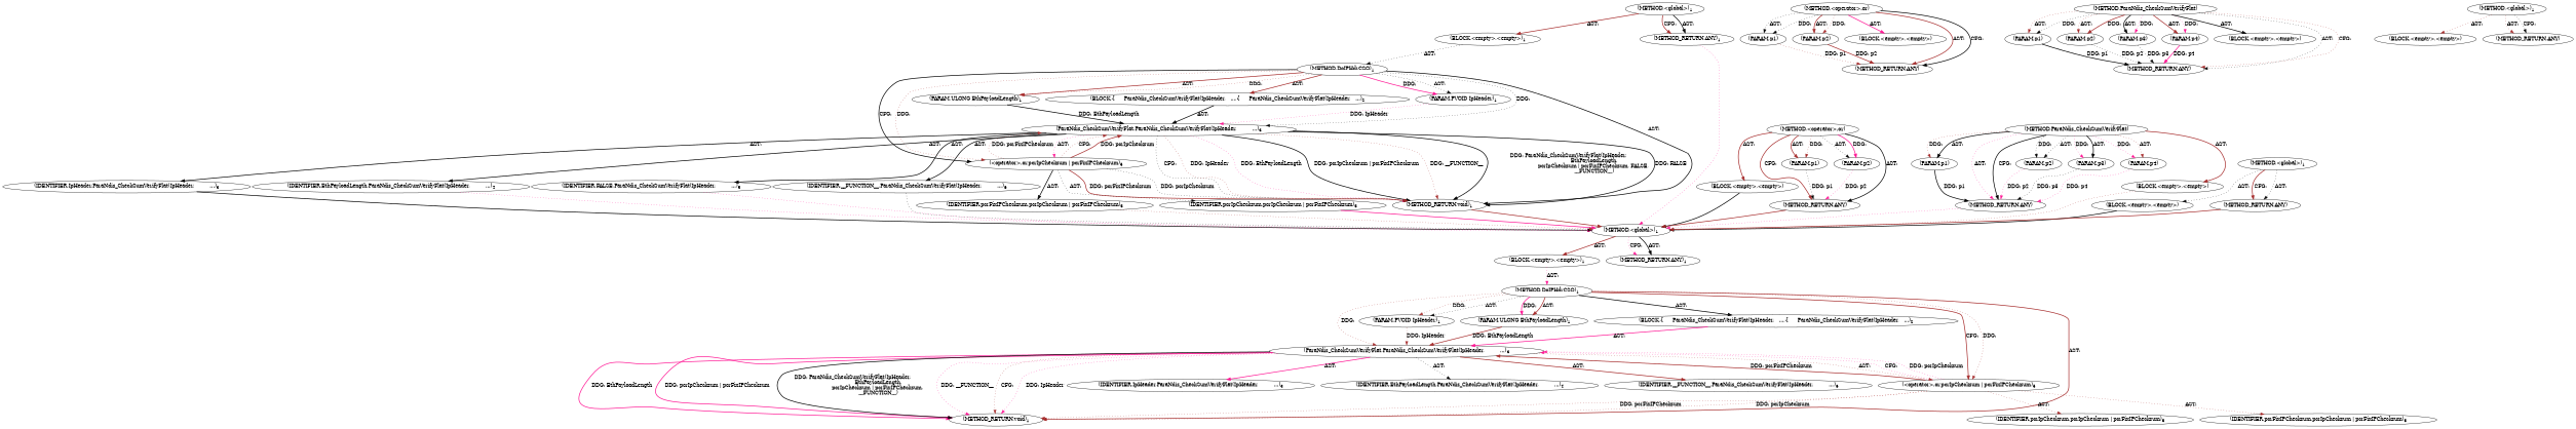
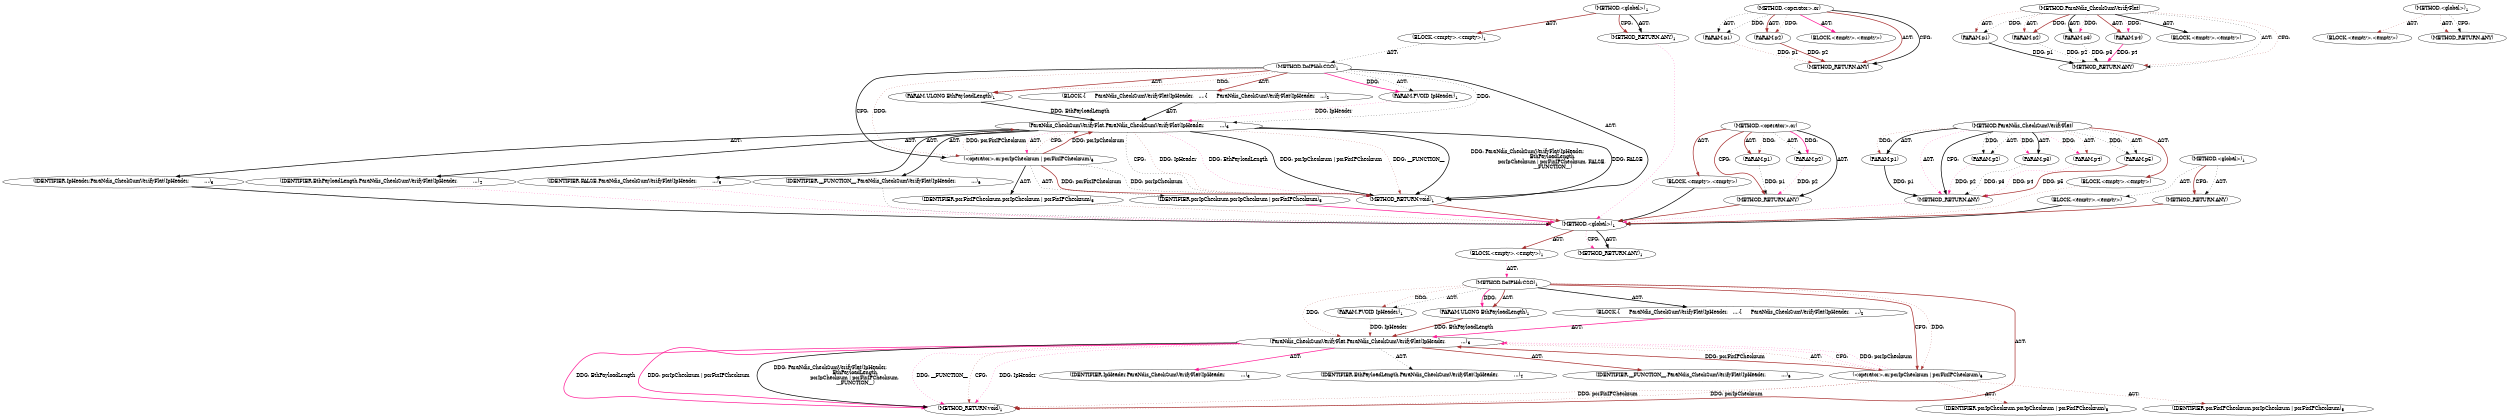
  digraph {
    edge [color=brown style=dotted]
    n1 [label=<(METHOD,&lt;global&gt;)<SUB>1</SUB>>]
    n2 [label=<(BLOCK,&lt;empty&gt;,&lt;empty&gt;)<SUB>1</SUB>>]
    n3 [label=<(METHOD_RETURN,ANY)<SUB>1</SUB>>]
    n4 [label=<(METHOD,DoIPHdrCSO)<SUB>1</SUB>>]
    n5 [label=<(PARAM,PVOID IpHeader)<SUB>1</SUB>>]
    n6 [label=<(PARAM,ULONG EthPayloadLength)<SUB>1</SUB>>]
    n7 [label=<(BLOCK,{      ParaNdis_CheckSumVerifyFlat(IpHeader,   ...,{      ParaNdis_CheckSumVerifyFlat(IpHeader,   ...)<SUB>2</SUB>>]
    n8 [label=<(ParaNdis_CheckSumVerifyFlat,ParaNdis_CheckSumVerifyFlat(IpHeader,          ...)<SUB>3</SUB>>]
    n9 [label=<(&lt;operator&gt;.or,pcrIpChecksum | pcrFixIPChecksum)<SUB>5</SUB>>]
    n10 [label=<(METHOD_RETURN,void)<SUB>1</SUB>>]
    n11 [label=<(IDENTIFIER,IpHeader,ParaNdis_CheckSumVerifyFlat(IpHeader,          ...)<SUB>3</SUB>>]
    n12 [label=<(IDENTIFIER,EthPayloadLength,ParaNdis_CheckSumVerifyFlat(IpHeader,          ...)<SUB>4</SUB>>]
    n13 [label=<(IDENTIFIER,__FUNCTION__,ParaNdis_CheckSumVerifyFlat(IpHeader,          ...)<SUB>6</SUB>>]
    n14 [label=<(IDENTIFIER,pcrIpChecksum,pcrIpChecksum | pcrFixIPChecksum)<SUB>5</SUB>>]
    n15 [label=<(IDENTIFIER,pcrFixIPChecksum,pcrIpChecksum | pcrFixIPChecksum)<SUB>5</SUB>>]
    n16 [label=<(METHOD,&lt;operator&gt;.or)>]
    n17 [label=<(PARAM,p1)>]
    n18 [label=<(PARAM,p2)>]
    n19 [label=<(BLOCK,&lt;empty&gt;,&lt;empty&gt;)>]
    n20 [label=<(METHOD_RETURN,ANY)>]
    n21 [label=<(METHOD,ParaNdis_CheckSumVerifyFlat)>]
    n22 [label=<(PARAM,p1)>]
    n23 [label=<(PARAM,p2)>]
    n24 [label=<(PARAM,p3)>]
    n25 [label=<(PARAM,p4)>]
    n26 [label=<(BLOCK,&lt;empty&gt;,&lt;empty&gt;)>]
    n27 [label=<(METHOD_RETURN,ANY)>]
    n28 [label=<(METHOD,&lt;global&gt;)<SUB>1</SUB>>]
    n29 [label=<(BLOCK,&lt;empty&gt;,&lt;empty&gt;)>]
    n30 [label=<(METHOD_RETURN,ANY)>]
    n31 [label=<(METHOD,&lt;global&gt;)<SUB>1</SUB>>]
    n32 [label=<(BLOCK,&lt;empty&gt;,&lt;empty&gt;)<SUB>1</SUB>>]
    n33 [label=<(METHOD_RETURN,ANY)<SUB>1</SUB>>]
    n34 [label=<(METHOD,DoIPHdrCSO)<SUB>1</SUB>>]
    n35 [label=<(PARAM,PVOID IpHeader)<SUB>1</SUB>>]
    n36 [label=<(PARAM,ULONG EthPayloadLength)<SUB>1</SUB>>]
    n37 [label=<(BLOCK,{      ParaNdis_CheckSumVerifyFlat(IpHeader,   ...,{      ParaNdis_CheckSumVerifyFlat(IpHeader,   ...)<SUB>2</SUB>>]
    n38 [label=<(ParaNdis_CheckSumVerifyFlat,ParaNdis_CheckSumVerifyFlat(IpHeader,          ...)<SUB>3</SUB>>]
    n39 [label=<(&lt;operator&gt;.or,pcrIpChecksum | pcrFixIPChecksum)<SUB>5</SUB>>]
    n40 [label=<(METHOD_RETURN,void)<SUB>1</SUB>>]
    n41 [label=<(IDENTIFIER,IpHeader,ParaNdis_CheckSumVerifyFlat(IpHeader,          ...)<SUB>3</SUB>>]
    n42 [label=<(IDENTIFIER,EthPayloadLength,ParaNdis_CheckSumVerifyFlat(IpHeader,          ...)<SUB>4</SUB>>]
    n43 [label=<(IDENTIFIER,FALSE,ParaNdis_CheckSumVerifyFlat(IpHeader,          ...)<SUB>5</SUB>>]
    n44 [label=<(IDENTIFIER,__FUNCTION__,ParaNdis_CheckSumVerifyFlat(IpHeader,          ...)<SUB>6</SUB>>]
    n45 [label=<(IDENTIFIER,pcrIpChecksum,pcrIpChecksum | pcrFixIPChecksum)<SUB>5</SUB>>]
    n46 [label=<(IDENTIFIER,pcrFixIPChecksum,pcrIpChecksum | pcrFixIPChecksum)<SUB>5</SUB>>]
    n47 [label=<(METHOD,&lt;operator&gt;.or)>]
    n48 [label=<(PARAM,p1)>]
    n49 [label=<(PARAM,p2)>]
    n50 [label=<(BLOCK,&lt;empty&gt;,&lt;empty&gt;)>]
    n51 [label=<(METHOD_RETURN,ANY)>]
    n52 [label=<(METHOD,ParaNdis_CheckSumVerifyFlat)>]
    n53 [label=<(PARAM,p1)>]
    n54 [label=<(PARAM,p2)>]
    n55 [label=<(PARAM,p3)>]
    n56 [label=<(PARAM,p4)>]
+   n57 [label=<(PARAM,p5)>]
    n58 [label=<(BLOCK,&lt;empty&gt;,&lt;empty&gt;)>]
    n59 [label=<(METHOD_RETURN,ANY)>]
    n60 [label=<(METHOD,&lt;global&gt;)<SUB>1</SUB>>]
    n61 [label=<(BLOCK,&lt;empty&gt;,&lt;empty&gt;)>]
    n62 [label=<(METHOD_RETURN,ANY)>]
    n1 -> n2 [label="AST: " style=bold]
    n1 -> n3 [label="AST: " color=black style=bold]
    n1 -> n3 [label="CFG: " color=deeppink]
    n2 -> n4 [label="AST: " color=deeppink]
    n4 -> n5 [label="AST: " color=black]
    n4 -> n5 [label="DDG: "]
    n4 -> n6 [label="AST: " style=bold]
    n4 -> n6 [label="DDG: " color=deeppink style=bold]
    n4 -> n7 [label="AST: " color=black style=bold]
    n4 -> n8 [label="DDG: "]
    n4 -> n9 [label="CFG: " style=bold]
    n4 -> n9 [label="DDG: "]
    n4 -> n10 [label="AST: " style=bold]
    n5 -> n8 [label="DDG: IpHeader"]
    n6 -> n8 [label="DDG: EthPayloadLength" style=bold]
    n7 -> n8 [label="AST: " color=deeppink style=bold]
    n8 -> n9 [label="AST: "]
    n8 -> n10 [label="CFG: "]
    n8 -> n10 [label="DDG: IpHeader" color=deeppink]
    n8 -> n10 [label="DDG: EthPayloadLength" color=deeppink style=bold]
    n8 -> n10 [label="DDG: pcrIpChecksum | pcrFixIPChecksum" color=deeppink style=bold]
    n8 -> n10 [label="DDG: ParaNdis_CheckSumVerifyFlat(IpHeader,\n                                 EthPayloadLength,\n                                pcrIpChecksum | pcrFixIPChecksum,\n                                 __FUNCTION__)" color=black style=bold]
    n8 -> n10 [label="DDG: __FUNCTION__" color=deeppink]
    n8 -> n11 [label="AST: " color=deeppink style=bold]
    n8 -> n12 [label="AST: " color=black]
    n8 -> n13 [label="AST: " style=bold]
    n9 -> n8 [label="CFG: " color=deeppink]
    n9 -> n8 [label="DDG: pcrIpChecksum" color=deeppink]
    n9 -> n8 [label="DDG: pcrFixIPChecksum" style=bold]
    n9 -> n10 [label="DDG: pcrIpChecksum"]
    n9 -> n10 [label="DDG: pcrFixIPChecksum"]
    n9 -> n14 [label="AST: "]
    n9 -> n15 [label="AST: "]
    n16 -> n17 [label="AST: " color=black]
    n16 -> n17 [label="DDG: " color=black]
    n16 -> n18 [label="AST: " style=bold]
    n16 -> n18 [label="DDG: "]
    n16 -> n19 [label="AST: " color=deeppink style=bold]
    n16 -> n20 [label="AST: " style=bold]
    n16 -> n20 [label="CFG: " color=black style=bold]
    n17 -> n20 [label="DDG: p1"]
    n18 -> n20 [label="DDG: p2" style=bold]
    n21 -> n22 [label="AST: "]
    n21 -> n22 [label="DDG: " color=black]
    n21 -> n23 [label="AST: "]
    n21 -> n23 [label="DDG: " style=bold]
    n21 -> n24 [label="AST: " color=black style=bold]
    n21 -> n24 [label="DDG: " color=deeppink]
    n21 -> n25 [label="AST: " style=bold]
    n21 -> n25 [label="DDG: " color=deeppink]
    n21 -> n26 [label="AST: " color=black style=bold]
    n21 -> n27 [label="AST: " color=black]
    n21 -> n27 [label="CFG: "]
    n22 -> n27 [label="DDG: p1" color=black style=bold]
    n23 -> n27 [label="DDG: p2" color=black]
    n24 -> n27 [label="DDG: p3" color=black]
    n25 -> n27 [label="DDG: p4" color=deeppink style=bold]
    n28 -> n29 [label="AST: "]
    n28 -> n30 [label="AST: "]
    n28 -> n30 [label="CFG: " color=black]
    n31 -> n32 [label="AST: " style=bold]
    n31 -> n33 [label="AST: " color=black style=bold]
    n31 -> n33 [label="CFG: " style=bold]
    n32 -> n34 [label="AST: " color=black]
    n33 -> n1 [color=deeppink]
    n34 -> n35 [label="AST: " color=black]
    n34 -> n35 [label="DDG: " color=deeppink style=bold]
    n34 -> n36 [label="AST: " style=bold]
    n34 -> n36 [label="DDG: "]
    n34 -> n37 [label="AST: " style=bold]
    n34 -> n38 [label="DDG: " color=black]
    n34 -> n39 [label="CFG: " color=black style=bold]
    n34 -> n39 [label="DDG: "]
    n34 -> n40 [label="AST: " color=black style=bold]
    n35 -> n38 [label="DDG: IpHeader" color=deeppink]
    n36 -> n38 [label="DDG: EthPayloadLength" color=black style=bold]
    n37 -> n38 [label="AST: " color=black style=bold]
    n38 -> n39 [label="AST: " color=deeppink]
    n38 -> n40 [label="CFG: " color=black]
    n38 -> n40 [label="DDG: IpHeader"]
    n38 -> n40 [label="DDG: EthPayloadLength" color=deeppink]
    n38 -> n40 [label="DDG: pcrIpChecksum | pcrFixIPChecksum" color=black style=bold]
    n38 -> n40 [label="DDG: __FUNCTION__"]
    n38 -> n40 [label="DDG: ParaNdis_CheckSumVerifyFlat(IpHeader,\n                                 EthPayloadLength,\n                                pcrIpChecksum | pcrFixIPChecksum, FALSE,\n                                 __FUNCTION__)" color=black style=bold]
    n38 -> n40 [label="DDG: FALSE" color=black style=bold]
    n38 -> n41 [label="AST: " color=black style=bold]
    n38 -> n42 [label="AST: " color=black style=bold]
    n38 -> n43 [label="AST: " color=black style=bold]
    n38 -> n44 [label="AST: " color=black style=bold]
    n39 -> n38 [label="CFG: "]
    n39 -> n38 [label="DDG: pcrIpChecksum" style=bold]
    n39 -> n38 [label="DDG: pcrFixIPChecksum"]
    n39 -> n40 [label="DDG: pcrIpChecksum" color=black]
    n39 -> n40 [label="DDG: pcrFixIPChecksum" style=bold]
    n39 -> n45 [label="AST: " color=black]
    n39 -> n46 [label="AST: " color=black style=bold]
    n40 -> n1 [style=bold]
    n41 -> n1 [color=black style=bold]
    n42 -> n1 [color=deeppink]
    n43 -> n1 [color=deeppink]
    n44 -> n1 [color=black]
    n45 -> n1 [color=deeppink style=bold]
    n46 -> n1
    n47 -> n48 [label="AST: " style=bold]
    n47 -> n48 [label="DDG: "]
    n47 -> n49 [label="AST: " color=black]
    n47 -> n49 [label="DDG: " color=deeppink style=bold]
    n47 -> n50 [label="AST: " style=bold]
    n47 -> n51 [label="AST: " color=black style=bold]
    n47 -> n51 [label="CFG: " style=bold]
    n48 -> n51 [label="DDG: p1" color=black]
    n49 -> n51 [label="DDG: p2" color=deeppink]
    n50 -> n1 [color=black style=bold]
    n51 -> n1 [style=bold]
    n52 -> n53 [label="AST: " color=black style=bold]
    n52 -> n53 [label="DDG: "]
    n52 -> n54 [label="AST: " color=black]
    n52 -> n54 [label="DDG: " color=black]
    n52 -> n55 [label="AST: " color=black style=bold]
    n52 -> n55 [label="DDG: " color=deeppink]
    n52 -> n56 [label="AST: "]
    n52 -> n56 [label="DDG: " color=deeppink]
+   n52 -> n57 [label="AST: " color=black]
+   n52 -> n57 [label="DDG: " color=black]
    n52 -> n58 [label="AST: " style=bold]
    n52 -> n59 [label="AST: " color=deeppink]
    n52 -> n59 [label="CFG: " color=black style=bold]
    n53 -> n59 [label="DDG: p1" color=black style=bold]
    n54 -> n59 [label="DDG: p2" color=deeppink]
    n55 -> n59 [label="DDG: p3" color=black]
    n56 -> n59 [label="DDG: p4" color=deeppink]
+   n57 -> n59 [label="DDG: p5" style=bold]
    n58 -> n1
    n59 -> n1 [color=deeppink]
    n60 -> n61 [label="AST: " color=black]
    n60 -> n62 [label="AST: " color=black]
    n60 -> n62 [label="CFG: " style=bold]
    n61 -> n1 [color=black style=bold]
    n62 -> n1 [style=bold]
  }
